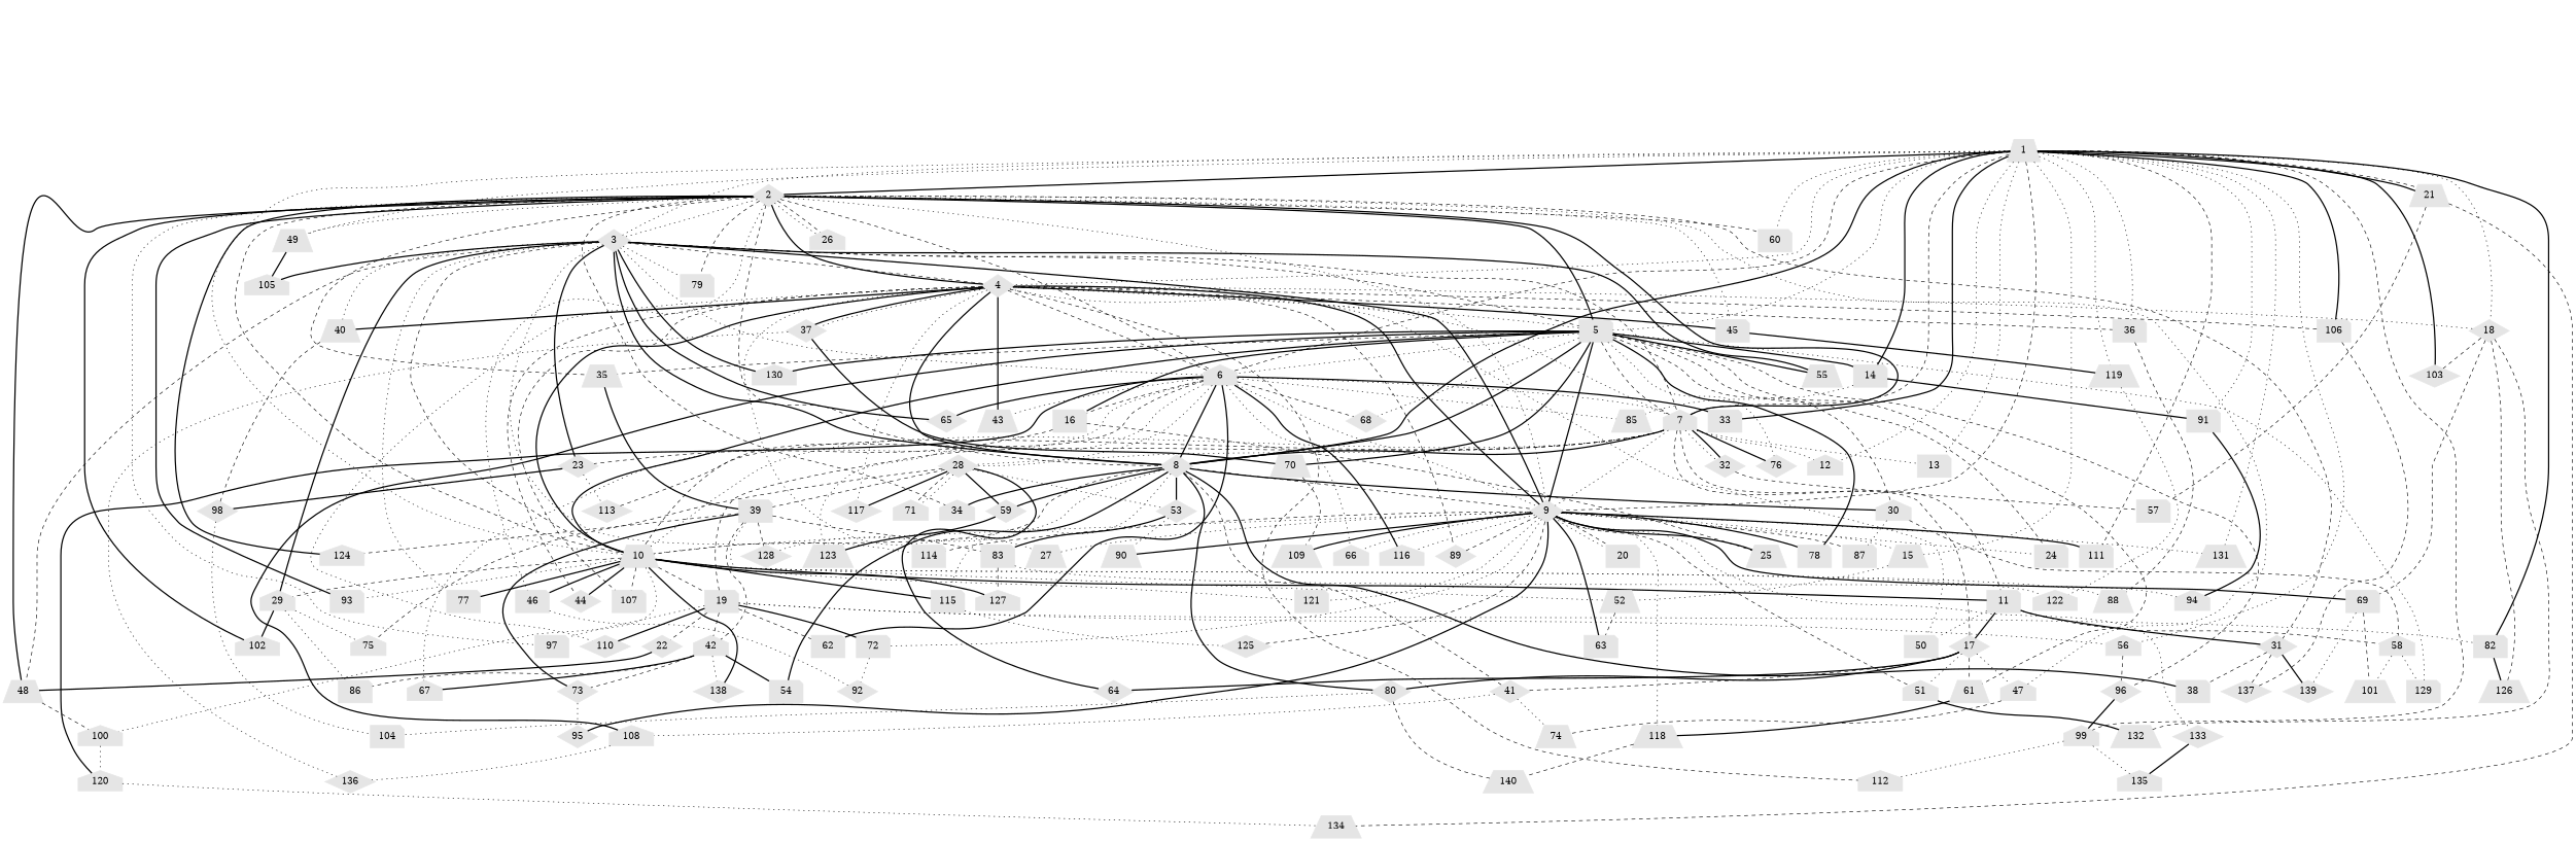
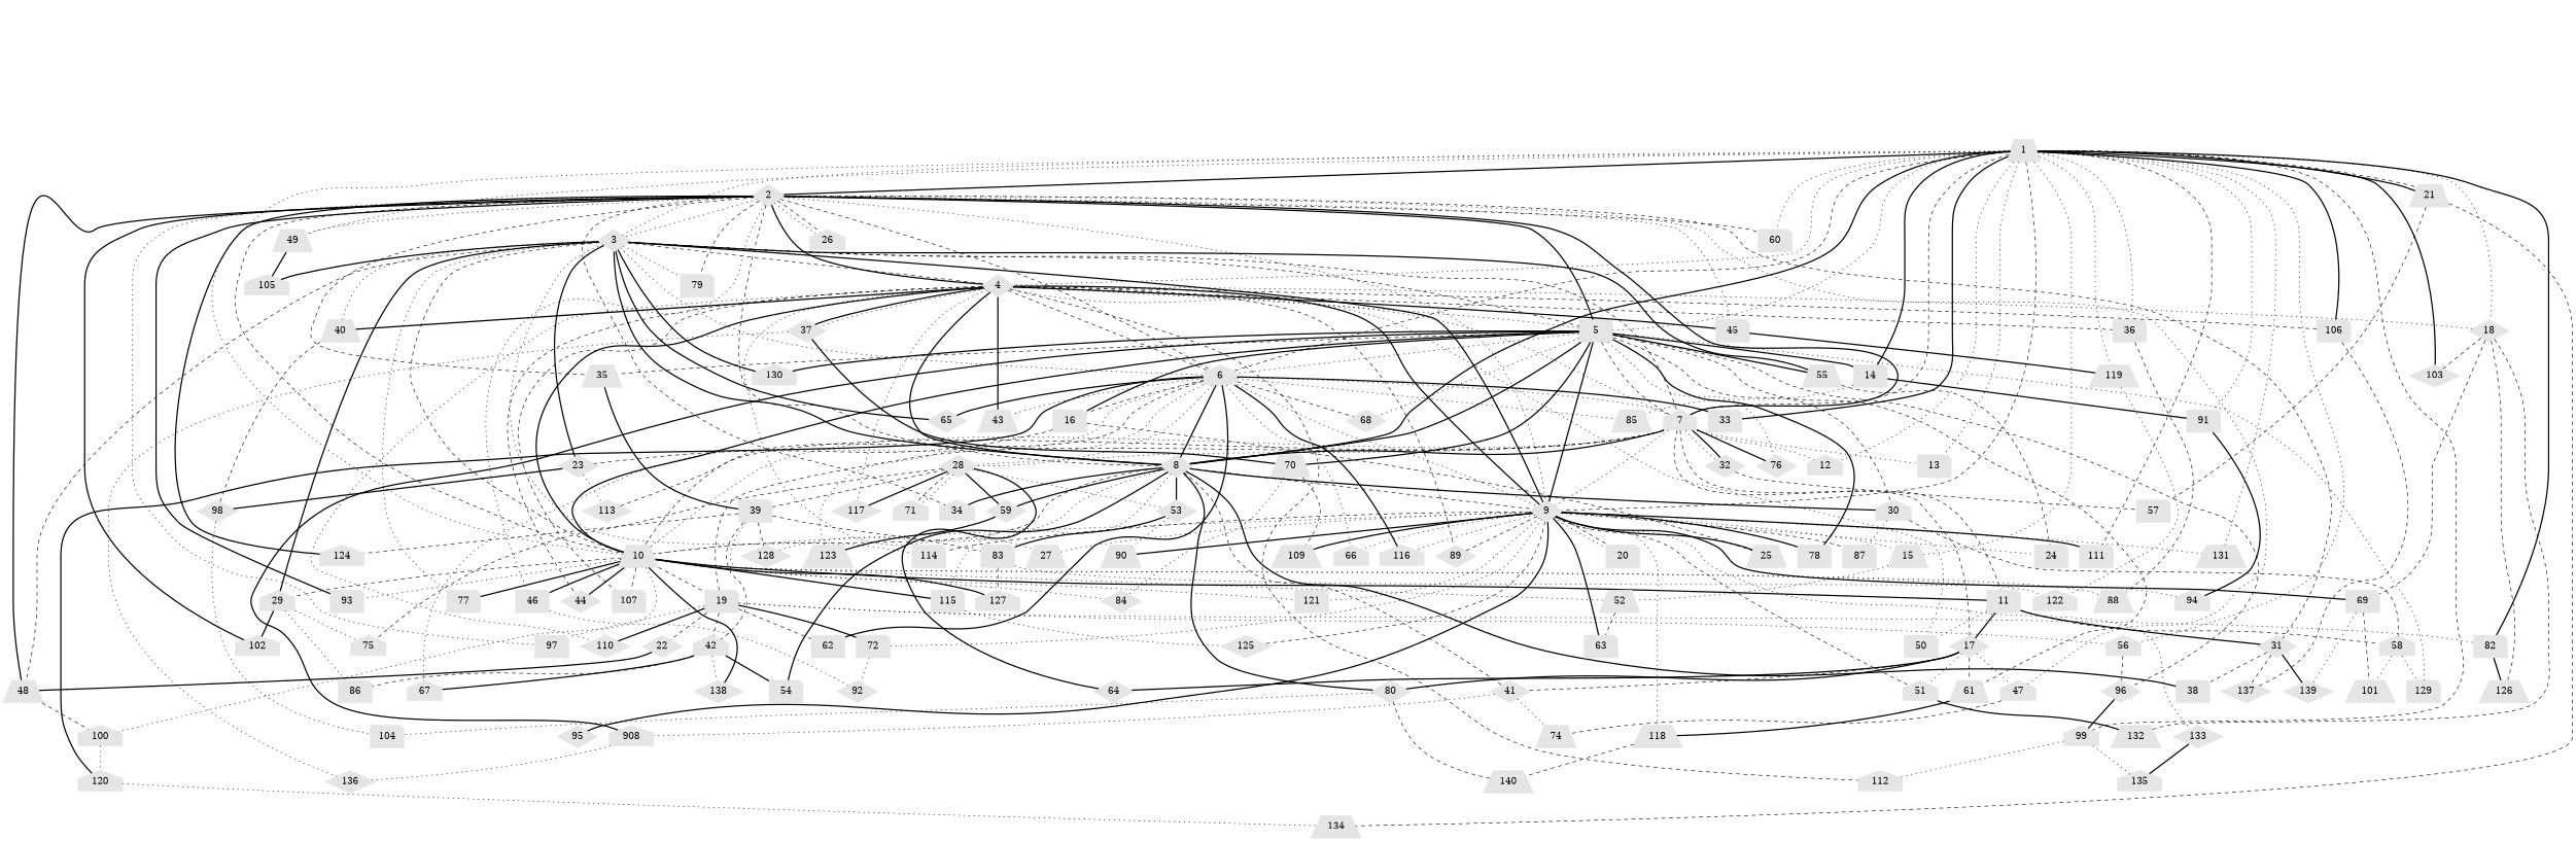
  graph {
    node [color=gray90 shape=diamond style=filled]
    edge [style=dotted]
    1 [shape=trapezium]
    2
    3
    4
    5 [shape=note]
    6 [shape=house]
    7 [shape=house]
    8
    9
    10 [shape=trapezium]
    12 [shape=house]
    13 [shape=note]
    14 [shape=note]
    15 [shape=trapezium]
    18
    21 [shape=trapezium]
    33 [shape=note]
    36 [shape=note]
    49 [shape=trapezium]
    56 [shape=house]
    60 [shape=note]
    82 [shape=note]
    91 [shape=note]
    99 [shape=house]
    103
    106 [shape=note]
    111 [shape=note]
    119 [shape=trapezium]
    131 [shape=trapezium]
    26 [shape=house]
    31
    34 [shape=house]
    35 [shape=trapezium]
    45 [shape=note]
    46 [shape=note]
    47 [shape=house]
    79 [shape=note]
    93 [shape=note]
    97 [shape=note]
    102 [shape=house]
    124 [shape=house]
    48 [shape=trapezium]
    23
    29 [shape=house]
    40 [shape=trapezium]
    55 [shape=trapezium]
    65
    77 [shape=note]
    105 [shape=house]
    114 [shape=note]
    130 [shape=house]
    27 [shape=trapezium]
    37
    43 [shape=trapezium]
    44
    50 [shape=note]
    89
    107 [shape=note]
    110
    112 [shape=house]
    117
    16 [shape=note]
    24 [shape=note]
    30 [shape=house]
    61 [shape=trapezium]
    68
    70 [shape=trapezium]
    76
    78 [shape=note]
    96
-   108 [shape=house]
+   108 [shape=house label=908]
    129 [shape=note]
    28
    62 [shape=note]
    66 [shape=house]
    67 [shape=house]
    85 [shape=trapezium]
    116 [shape=house]
    120 [shape=house]
    123 [shape=trapezium]
    11 [shape=note]
    17
    19 [shape=note]
    32
    113
    38 [shape=note]
    41
    53
    54 [shape=note]
    59
    80
    115 [shape=note]
    128
    20 [shape=note]
    25 [shape=trapezium]
    51 [shape=house]
    63 [shape=note]
    69 [shape=note]
    72 [shape=note]
    87 [shape=note]
    90 [shape=trapezium]
    95
    109 [shape=trapezium]
    118 [shape=trapezium]
    121 [shape=note]
    125
    133
+   84
    88 [shape=trapezium]
    100 [shape=house]
    122 [shape=house]
    127 [shape=house]
    138
    52 [shape=trapezium]
    126 [shape=trapezium]
    132 [shape=trapezium]
    57 [shape=note]
    134 [shape=trapezium]
    94 [shape=house]
    135 [shape=house]
    137
    22
    139
    39 [shape=note]
    92
    74 [shape=trapezium]
    98
    75 [shape=house]
    86 [shape=note]
    136
    58 [shape=house]
    64
    71 [shape=house]
    42 [shape=house]
    83 [shape=note]
    104 [shape=note]
    140 [shape=trapezium]
    101 [shape=trapezium]
-   73
    1 -- 2 [style=bold]
    1 -- 3
    1 -- 4
    1 -- 5
    1 -- 6 [style=dashed]
    1 -- 7 [style=dashed]
    1 -- 8 [style=bold]
    1 -- 9 [style=dashed]
    1 -- 10
    1 -- 12
    1 -- 13
    1 -- 14 [style=bold]
    1 -- 15
    1 -- 18
    1 -- 21 [style=bold]
    1 -- 21 [style=dashed]
    1 -- 33 [style=bold]
    1 -- 36
    1 -- 49
    1 -- 56
    1 -- 60
    1 -- 82 [style=bold]
    1 -- 91
    1 -- 99 [style=dashed]
    1 -- 103 [style=bold]
    1 -- 106 [style=bold]
    1 -- 111 [style=dashed]
    1 -- 119
    1 -- 131
    2 -- 3
    2 -- 4 [style=bold]
    2 -- 5 [style=bold]
    2 -- 6 [style=dashed]
    2 -- 7 [style=bold]
    2 -- 8 [style=dashed]
    2 -- 9
    2 -- 10 [style=dashed]
    2 -- 49
    2 -- 60 [style=dashed]
    2 -- 26
    2 -- 26 [style=dashed]
    2 -- 31 [style=dashed]
    2 -- 34 [style=dashed]
    2 -- 35 [style=dashed]
    2 -- 45
    2 -- 46
    2 -- 47
    2 -- 79 [style=dashed]
    2 -- 93 [style=bold]
    2 -- 97
    2 -- 102 [style=bold]
    2 -- 124 [style=bold]
    2 -- 48 [style=bold]
    3 -- 4 [style=dashed]
    3 -- 5 [style=dashed]
    3 -- 6
    3 -- 7 [style=dashed]
    3 -- 8 [style=bold]
    3 -- 9 [style=bold]
    3 -- 10 [style=dashed]
    3 -- 79
    3 -- 48 [style=dashed]
    3 -- 23 [style=bold]
    3 -- 29 [style=bold]
    3 -- 40
    3 -- 55 [style=bold]
    3 -- 65 [style=bold]
    3 -- 77
    3 -- 105 [style=bold]
    3 -- 114
    3 -- 130 [style=bold]
    4 -- 5
    4 -- 6 [style=dashed]
    4 -- 7
    4 -- 8 [style=bold]
    4 -- 9 [style=bold]
    4 -- 10 [style=bold]
    4 -- 18
    4 -- 36 [style=dashed]
    4 -- 106 [style=dashed]
    4 -- 45 [style=bold]
    4 -- 40 [style=bold]
    4 -- 27
    4 -- 37 [style=bold]
    4 -- 37
    4 -- 43 [style=bold]
    4 -- 44 [style=dashed]
    4 -- 50
    4 -- 89 [style=dashed]
    4 -- 107 [style=dashed]
    4 -- 110
    4 -- 112 [style=dashed]
    4 -- 117
    5 -- 6
    5 -- 7 [style=dashed]
    5 -- 8 [style=bold]
    5 -- 9 [style=bold]
    5 -- 10 [style=bold]
    5 -- 14 [style=bold]
    5 -- 35 [style=dashed]
    5 -- 55 [style=bold]
    5 -- 130 [style=bold]
    5 -- 16 [style=bold]
-   5 -- 24 [style=dashed]
+   55 -- 24 [style=dashed]
    5 -- 30 [style=dashed]
    5 -- 61 [style=dashed]
    5 -- 68
    5 -- 70 [style=bold]
    5 -- 76
    5 -- 78 [style=bold]
    5 -- 96 [style=dashed]
    5 -- 108 [style=bold]
    5 -- 129
    6 -- 7
    6 -- 8 [style=bold]
    6 -- 9
    6 -- 10 [style=dashed]
    6 -- 33 [style=bold]
    6 -- 65 [style=bold]
    6 -- 43
    6 -- 16 [style=dashed]
    6 -- 68 [style=dashed]
    6 -- 28
    6 -- 62 [style=bold]
    6 -- 66
    6 -- 67
    6 -- 85
    6 -- 116 [style=bold]
    6 -- 120 [style=bold]
    6 -- 123
    7 -- 8 [style=bold]
    7 -- 9
    7 -- 10
    7 -- 12
    7 -- 13
    7 -- 76 [style=bold]
    7 -- 28
    7 -- 11 [style=dashed]
    7 -- 17 [style=dashed]
    7 -- 19 [style=dashed]
    7 -- 32
    7 -- 32 [style=bold]
    7 -- 113 [style=dashed]
    8 -- 9 [style=dashed]
    8 -- 10 [style=dashed]
    8 -- 34 [style=bold]
    8 -- 30 [style=bold]
    8 -- 38 [style=bold]
    8 -- 41 [style=dashed]
    8 -- 53 [style=bold]
    8 -- 54 [style=bold]
    8 -- 59 [style=bold]
    8 -- 80 [style=bold]
    8 -- 115
    8 -- 128
    9 -- 10
    9 -- 15
    9 -- 111 [style=bold]
    9 -- 131
    9 -- 114 [style=dashed]
    9 -- 27
    9 -- 89 [style=dashed]
    9 -- 24
    9 -- 78 [style=bold]
    9 -- 66
    9 -- 116
    9 -- 20
    9 -- 20 [style=dashed]
    9 -- 25 [style=bold]
    9 -- 51 [style=dashed]
    9 -- 63 [style=bold]
    9 -- 69 [style=bold]
    9 -- 72
    9 -- 87 [style=dashed]
    9 -- 90 [style=bold]
    9 -- 95 [style=bold]
    9 -- 109 [style=bold]
    9 -- 118
    9 -- 121
    9 -- 125 [style=dashed]
    9 -- 133
    10 -- 46 [style=bold]
    10 -- 93
    10 -- 29 [style=dashed]
    10 -- 77 [style=bold]
    10 -- 44 [style=bold]
    10 -- 107 [style=dashed]
    10 -- 11 [style=bold]
    10 -- 19 [style=dashed]
    10 -- 115 [style=bold]
    10 -- 121
+   10 -- 84
    10 -- 88
    10 -- 100
    10 -- 122
    10 -- 127 [style=bold]
    10 -- 138 [style=bold]
    14 -- 91 [style=bold]
    14 -- 85
    15 -- 52
    18 -- 103 [style=dashed]
    18 -- 69 [style=dashed]
    18 -- 126 [style=dashed]
    18 -- 132 [style=dashed]
    21 -- 57 [style=dashed]
    21 -- 134 [style=dashed]
    36 -- 88 [style=dashed]
    49 -- 105 [style=bold]
    56 -- 96 [style=dashed]
    82 -- 126 [style=bold]
    91 -- 94 [style=bold]
    99 -- 112
    99 -- 135
    106 -- 137 [style=dashed]
    119 -- 122
    31 -- 38 [style=dashed]
    31 -- 137 [style=dashed]
    31 -- 139 [style=bold]
    35 -- 39 [style=bold]
    45 -- 119 [style=bold]
    46 -- 92
    47 -- 74 [style=dashed]
    48 -- 100 [style=dashed]
    23 -- 113
    23 -- 98 [style=bold]
    29 -- 102 [style=bold]
    29 -- 75
    29 -- 86
    40 -- 98 [style=dashed]
    37 -- 70 [style=bold]
    37 -- 136
    16 -- 23 [style=dashed]
    16 -- 25 [style=dashed]
    30 -- 87
    30 -- 58 [style=dashed]
    61 -- 118 [style=bold]
    70 -- 109 [style=dashed]
+   70 -- 84
    96 -- 99 [style=bold]
    108 -- 136
    28 -- 117 [style=bold]
    28 -- 53
    28 -- 59 [style=bold]
    28 -- 39 [style=dashed]
    28 -- 75 [style=dashed]
    28 -- 64 [style=bold]
    28 -- 71 [style=dashed]
    28 -- 71
    120 -- 134
    11 -- 31 [style=bold]
    11 -- 50
    11 -- 17 [style=bold]
    11 -- 58 [style=dashed]
    17 -- 47
    17 -- 61 [style=dashed]
    17 -- 41 [style=dashed]
    17 -- 80 [style=bold]
    17 -- 51
    17 -- 64 [style=bold]
    19 -- 56
    19 -- 82
    19 -- 97
    19 -- 110 [style=bold]
    19 -- 62 [style=dashed]
    19 -- 72 [style=bold]
    19 -- 22 [style=dashed]
    19 -- 42 [style=dashed]
    32 -- 57 [style=dashed]
    41 -- 108
    41 -- 74
    53 -- 90
    53 -- 83 [style=bold]
    59 -- 123 [style=bold]
    80 -- 104
    80 -- 140 [style=dashed]
    115 -- 125
    51 -- 132 [style=bold]
    69 -- 139
    69 -- 101 [style=dashed]
    72 -- 92
    118 -- 140 [style=dashed]
    133 -- 135 [style=bold]
    100 -- 120
    52 -- 63 [style=dashed]
    22 -- 48 [style=bold]
    39 -- 124 [style=dashed]
    39 -- 128 [style=dashed]
    39 -- 52
    39 -- 42 [style=dashed]
    39 -- 83 [style=dashed]
-   39 -- 73 [style=bold]
    98 -- 104
    58 -- 129
    58 -- 101
    42 -- 67 [style=bold]
    42 -- 54 [style=bold]
    42 -- 138
    42 -- 86 [style=dashed]
-   42 -- 73 [style=dashed]
    83 -- 127 [style=dashed]
    83 -- 94
-   73 -- 95
  }
